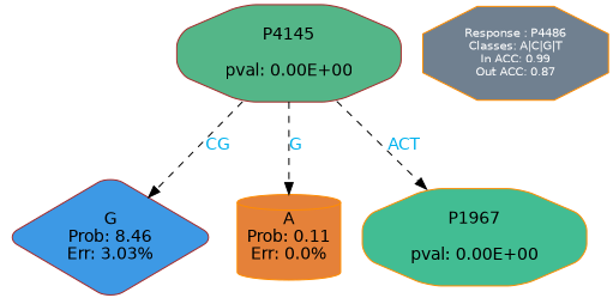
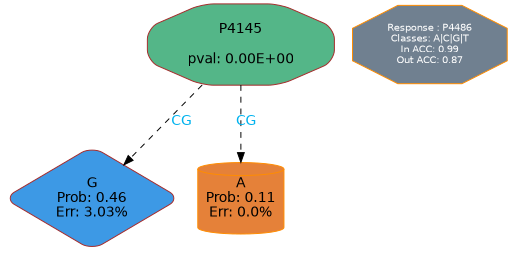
  digraph {
    ranksep=equally
    splines=polylines
    node [color=darkorange fontname=helvetica shape=octagon style="filled, rounded"]
    edge [fontcolor=deepskyblue2 fontname=helvetica style=dashed]
-   n1 [color=brown fillcolor="#3d99e5" label="G\nProb: 8.46\nErr: 3.03%" shape=diamond]
+   n1 [color=brown fillcolor="#3d99e5" label="G\nProb: 0.46\nErr: 3.03%" shape=diamond]
    n2 [fillcolor="#e58139" label="A\nProb: 0.11\nErr: 0.0%" shape=cylinder]
    n3 [align=left fillcolor=slategray fontcolor=white fontsize=10 label="Response : P4486\nClasses: A|C|G|T\nIn ACC: 0.99\nOut ACC: 0.87\n" style=filled]
    n4 [color=brown fillcolor="#54b688" label="P4145\n\npval: 0.00E+00"]
-   n5 [fillcolor="#42bd93" label="P1967\n\npval: 0.00E+00"]
    subgraph sub_1 {
      rank=same
      n1
      n2
    }
    subgraph sub_2 {
      rank=same
      n3
      n4
    }
    n4 -> n1 [label=CG]
-   n4 -> n2 [label=G]
-   n4 -> n5 [label=ACT]
+   n4 -> n2 [label=CG]
  }
